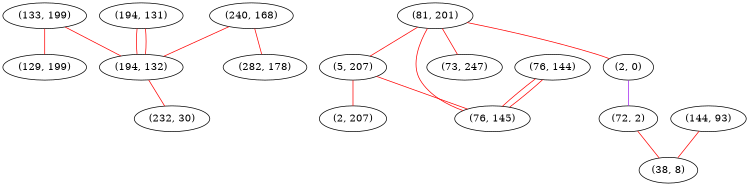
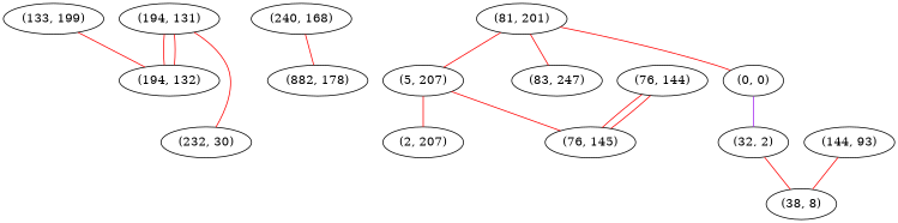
  graph {
    edge [color=red weight=1]
    "(133, 199)"
-   "(129, 199)"
    "(194, 132)"
    "(81, 201)"
    "(5, 207)"
    "(76, 145)"
-   "(83, 247)" [label="(73, 247)"]
-   "(0, 0)" [label="(2, 0)"]
+   "(83, 247)"
+   "(0, 0)"
    "(2, 207)"
-   "(32, 2)" [label="(72, 2)"]
+   "(32, 2)"
    "(38, 8)"
    "(76, 144)"
    "(144, 93)"
    "(240, 168)"
-   "(282, 178)"
+   "(282, 178)" [label="(882, 178)"]
    "(194, 131)"
    n17 [label="(232, 30)"]
-   "(133, 199)" -- "(129, 199)"
    "(133, 199)" -- "(194, 132)"
    "(81, 201)" -- "(5, 207)"
-   "(81, 201)" -- "(76, 145)"
    "(81, 201)" -- "(83, 247)"
    "(81, 201)" -- "(0, 0)"
    "(5, 207)" -- "(76, 145)"
    "(5, 207)" -- "(2, 207)"
    "(0, 0)" -- "(32, 2)" [color=purple weight=4]
    "(32, 2)" -- "(38, 8)"
    "(76, 144)" -- "(76, 145)"
    "(76, 144)" -- "(76, 145)"
    "(144, 93)" -- "(38, 8)"
-   "(240, 168)" -- "(194, 132)"
    "(240, 168)" -- "(282, 178)"
    "(194, 131)" -- "(194, 132)"
    "(194, 131)" -- "(194, 132)"
-   "(194, 132)" -- n17
+   "(194, 131)" -- n17
  }
